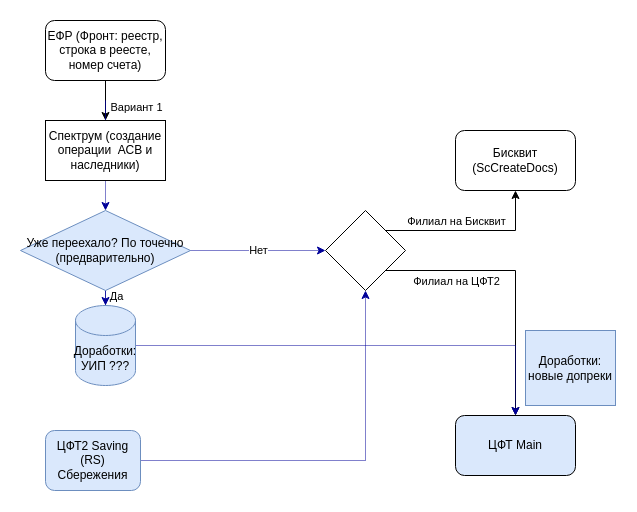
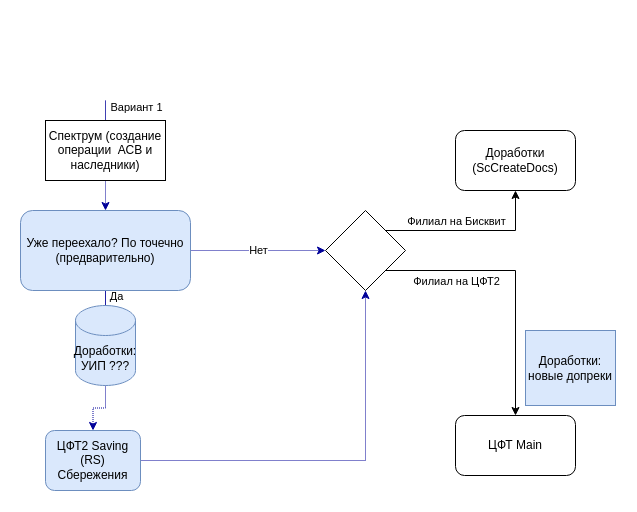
  <mxCell id="0" />
  <mxCell id="1" parent="0" />
- <mxCell id="2" style="edgeStyle=orthogonalEdgeStyle;rounded=0;orthogonalLoop=1;jettySize=auto;html=1;" parent="1" source="3" target="6" edge="1"><mxGeometry relative="1" as="geometry"><mxPoint x="205" y="100" as="targetPoint" /></mxGeometry></mxCell>
- <mxCell id="3" value="ЕФР (Фронт: реестр, строка в реесте, номер счета)" style="rounded=1;whiteSpace=wrap;html=1;" parent="1" vertex="1"><mxGeometry x="45" y="20" width="120" height="60" as="geometry" /></mxCell>
  <mxCell id="4" style="edgeStyle=orthogonalEdgeStyle;rounded=0;orthogonalLoop=1;jettySize=auto;html=1;dashed=1;dashPattern=1 1;strokeColor=#000099;" parent="1" source="6" target="19" edge="1"><mxGeometry relative="1" as="geometry"><Array as="points"><mxPoint x="105" y="100" /></Array></mxGeometry></mxCell>
  <mxCell id="5" value="Вариант 1" style="edgeLabel;html=1;align=center;verticalAlign=middle;resizable=0;points=[];" parent="4" vertex="1" connectable="0"><mxGeometry x="0.176" y="-1" relative="1" as="geometry"><mxPoint x="31" y="-50" as="offset" /></mxGeometry></mxCell>
  <mxCell id="6" value="Спектрум (создание операции&amp;nbsp; АСВ и наследники)" style="whiteSpace=wrap;html=1;rounded=0;" parent="1" vertex="1"><mxGeometry x="45" y="120" width="120" height="60" as="geometry" /></mxCell>
- <mxCell id="7" value="Бисквит (ScCreateDocs)" style="rounded=1;whiteSpace=wrap;html=1;" parent="1" vertex="1"><mxGeometry x="455" y="130" width="120" height="60" as="geometry" /></mxCell>
+ <mxCell id="7" value="Доработки (ScCreateDocs)" style="rounded=1;whiteSpace=wrap;html=1;" parent="1" vertex="1"><mxGeometry x="455" y="130" width="120" height="60" as="geometry" /></mxCell>
  <mxCell id="8" style="edgeStyle=orthogonalEdgeStyle;rounded=0;orthogonalLoop=1;jettySize=auto;html=1;dashed=1;dashPattern=1 1;strokeColor=#000099;entryX=0.5;entryY=1;entryDx=0;entryDy=0;" parent="1" source="9" target="14" edge="1"><mxGeometry relative="1" as="geometry"><Array as="points"><mxPoint x="365" y="460" /></Array></mxGeometry></mxCell>
  <mxCell id="9" value="ЦФТ2 Saving (RS) Сбережения" style="rounded=1;whiteSpace=wrap;html=1;fillColor=#dae8fc;strokeColor=#6c8ebf;" parent="1" vertex="1"><mxGeometry x="45" y="430" width="95" height="60" as="geometry" /></mxCell>
  <mxCell id="10" style="edgeStyle=orthogonalEdgeStyle;rounded=0;orthogonalLoop=1;jettySize=auto;html=1;" parent="1" source="14" target="7" edge="1"><mxGeometry relative="1" as="geometry"><Array as="points"><mxPoint x="515" y="230" /></Array></mxGeometry></mxCell>
  <mxCell id="11" value="Филиал на Бисквит" style="edgeLabel;html=1;align=center;verticalAlign=middle;resizable=0;points=[];" parent="10" vertex="1" connectable="0"><mxGeometry x="-0.482" y="-3" relative="1" as="geometry"><mxPoint x="26" y="-13" as="offset" /></mxGeometry></mxCell>
  <mxCell id="12" style="edgeStyle=orthogonalEdgeStyle;rounded=0;orthogonalLoop=1;jettySize=auto;html=1;" parent="1" source="14" target="15" edge="1"><mxGeometry relative="1" as="geometry"><mxPoint x="515" y="390" as="targetPoint" /><Array as="points"><mxPoint x="515" y="270" /></Array></mxGeometry></mxCell>
  <mxCell id="13" value="Филиал на ЦФТ2" style="edgeLabel;html=1;align=center;verticalAlign=middle;resizable=0;points=[];" parent="12" vertex="1" connectable="0"><mxGeometry x="-0.127" y="4" relative="1" as="geometry"><mxPoint x="-50" y="14" as="offset" /></mxGeometry></mxCell>
  <mxCell id="14" value="" style="rhombus;whiteSpace=wrap;html=1;" parent="1" vertex="1"><mxGeometry x="325" y="210" width="80" height="80" as="geometry" /></mxCell>
- <mxCell id="15" value="ЦФТ Main" style="rounded=1;whiteSpace=wrap;html=1;fillColor=#dae8fc;" parent="1" vertex="1"><mxGeometry x="455" y="415" width="120" height="60" as="geometry" /></mxCell>
+ <mxCell id="15" value="ЦФТ Main" style="rounded=1;whiteSpace=wrap;html=1;" parent="1" vertex="1"><mxGeometry x="455" y="415" width="120" height="60" as="geometry" /></mxCell>
  <mxCell id="16" value="Нет" style="edgeStyle=orthogonalEdgeStyle;rounded=0;orthogonalLoop=1;jettySize=auto;html=1;dashed=1;dashPattern=1 1;strokeColor=#000099;" parent="1" source="19" target="14" edge="1"><mxGeometry relative="1" as="geometry" /></mxCell>
- <mxCell id="17" style="edgeStyle=orthogonalEdgeStyle;rounded=0;orthogonalLoop=1;jettySize=auto;html=1;dashed=1;dashPattern=1 1;strokeColor=#000099;" parent="1" source="19" target="21" edge="1"><mxGeometry relative="1" as="geometry"><mxPoint x="275" y="340" as="targetPoint" /></mxGeometry></mxCell>
+ <mxCell id="17" style="edgeStyle=orthogonalEdgeStyle;rounded=0;orthogonalLoop=1;jettySize=auto;html=1;dashed=1;dashPattern=1 1;strokeColor=#000099;endArrow=none;" parent="1" source="19" target="21" edge="1"><mxGeometry relative="1" as="geometry"><mxPoint x="275" y="340" as="targetPoint" /></mxGeometry></mxCell>
  <mxCell id="18" value="Да" style="edgeLabel;html=1;align=center;verticalAlign=middle;resizable=0;points=[];" parent="17" vertex="1" connectable="0"><mxGeometry x="-0.216" y="1" relative="1" as="geometry"><mxPoint x="11" y="-10" as="offset" /></mxGeometry></mxCell>
- <mxCell id="19" value="Уже переехало? По точечно (предварительно)" style="rhombus;whiteSpace=wrap;html=1;fillColor=#dae8fc;strokeColor=#6c8ebf;" parent="1" vertex="1"><mxGeometry x="20" y="210" width="170" height="80" as="geometry" /></mxCell>
- <mxCell id="20" style="edgeStyle=orthogonalEdgeStyle;rounded=0;orthogonalLoop=1;jettySize=auto;html=1;dashed=1;dashPattern=1 1;strokeColor=#000099;" parent="1" source="21" target="15" edge="1"><mxGeometry relative="1" as="geometry" /></mxCell>
+ <mxCell id="19" value="Уже переехало? По точечно (предварительно)" style="whiteSpace=wrap;html=1;fillColor=#dae8fc;strokeColor=#6c8ebf;rounded=1;" parent="1" vertex="1"><mxGeometry x="20" y="210" width="170" height="80" as="geometry" /></mxCell>
+ <mxCell id="20" style="edgeStyle=orthogonalEdgeStyle;rounded=0;orthogonalLoop=1;jettySize=auto;html=1;dashed=1;dashPattern=1 1;strokeColor=#000099;" parent="1" source="21" target="9" edge="1"><mxGeometry relative="1" as="geometry" /></mxCell>
  <mxCell id="21" value="Доработки: УИП ???" style="shape=cylinder3;whiteSpace=wrap;html=1;boundedLbl=1;backgroundOutline=1;size=15;fillColor=#dae8fc;strokeColor=#6c8ebf;" parent="1" vertex="1"><mxGeometry x="75" y="305" width="60" height="80" as="geometry" /></mxCell>
  <mxCell id="22" value="Доработки: новые допреки" style="text;html=1;strokeColor=#6c8ebf;fillColor=#dae8fc;align=center;verticalAlign=middle;whiteSpace=wrap;rounded=0;" parent="1" vertex="1"><mxGeometry x="525" y="330" width="90" height="75" as="geometry" /></mxCell>
